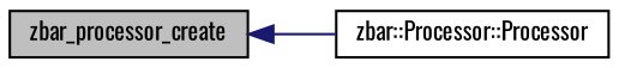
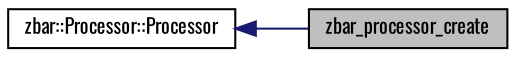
  digraph {
    rankdir=LR
    fontname=Oswald
    node [color=black fontname=Oswald fontsize=10 shape=record style=filled]
    n1 [fillcolor=grey75 fontcolor=black height=0.2 label=zbar_processor_create width=0.4]
    n2 [fillcolor=white height=0.2 label="zbar::Processor::Processor" width=0.4]
-   n1 -> n2 [color=midnightblue dir=back fontname=Oswald fontsize=10 labelfontname=Helvetica labelfontsize=10 style=solid]
+   n2 -> n1 [color=midnightblue dir=back fontname=Oswald fontsize=10 labelfontname=Helvetica labelfontsize=10 style=solid]
  }
